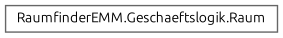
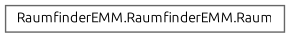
  digraph {
    rankdir=LR
    fontname=Ubuntu
-   n1 [color=grey40 fillcolor=white fontname=Ubuntu fontsize=10 height=0.2 label="RaumfinderEMM.Geschaeftslogik.Raum" shape=box style=filled width=0.4]
+   n1 [color=grey40 fillcolor=white fontname=Ubuntu fontsize=10 height=0.2 label="RaumfinderEMM.RaumfinderEMM.Raum" shape=box style=filled width=0.4]
  }
